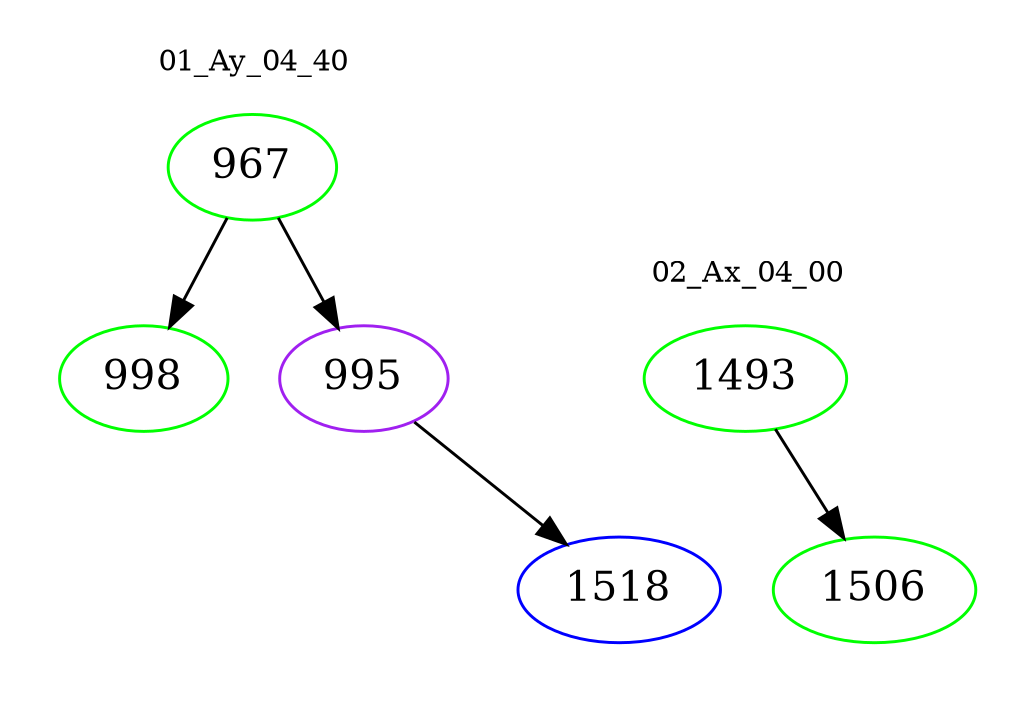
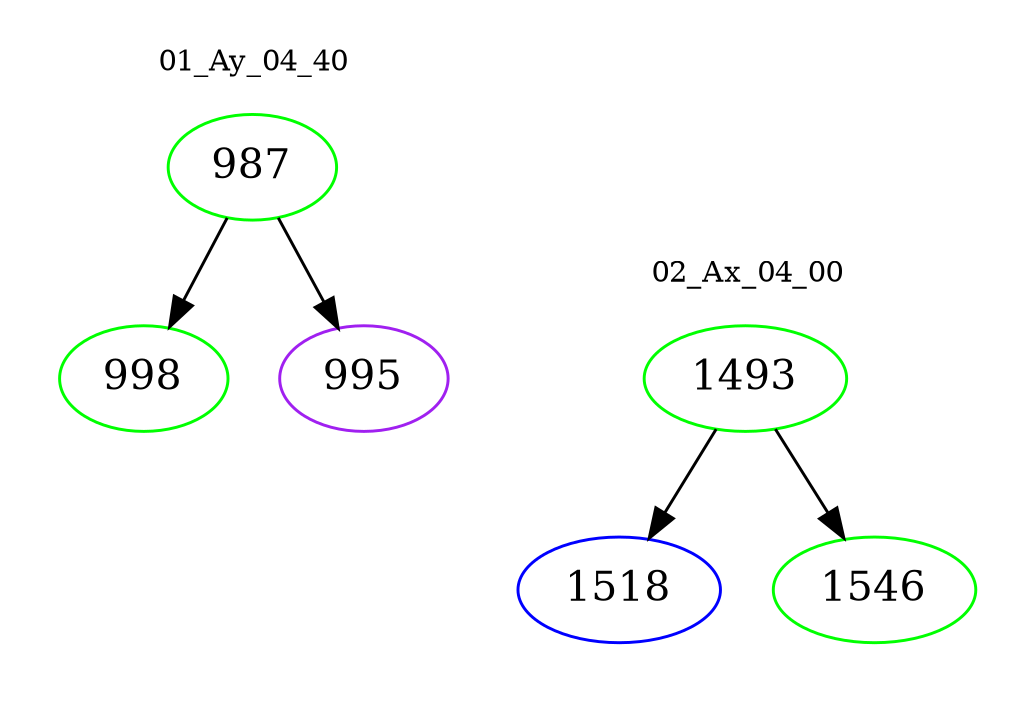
  digraph {
    node [color=green]
    edge [color=black]
-   n1 [label=967]
+   n1 [label=987]
    n2 [label=998]
    n3 [color=purple label=995]
    n4 [label=1493]
-   n5 [label=1506]
+   n5 [label=1546]
    n6 [color=blue label=1518]
    subgraph cluster_1 {
      color=white
      fontsize=10
      label="01_Ay_04_40"
      n1
      n2
      n3
    }
    subgraph cluster_2 {
      color=white
      fontsize=10
      label="02_Ax_04_00"
      n4
      n5
      n6
    }
    n1 -> n2
    n1 -> n3
    n4 -> n5
-   n3 -> n6
+   n4 -> n6
  }
